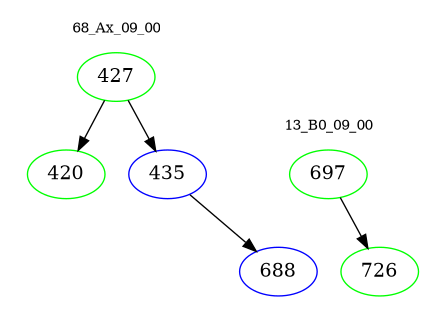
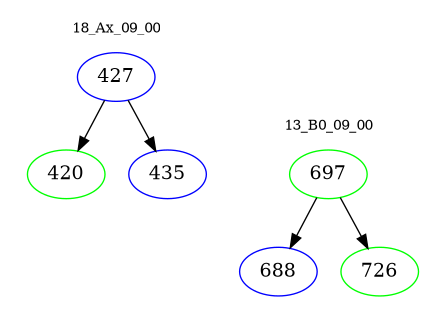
  digraph {
    node [color=blue]
    edge [color=black]
-   n1 [color=green label=427]
+   n1 [label=427]
    n2 [color=green label=420]
    n3 [label=435]
    n4 [color=green label=697]
    n5 [label=688]
    n6 [color=green label=726]
    subgraph cluster_1 {
      color=white
      fontsize=10
-     label="68_Ax_09_00"
+     label="18_Ax_09_00"
      n1
      n2
      n3
    }
    subgraph cluster_2 {
      color=white
      fontsize=10
      label="13_B0_09_00"
      n4
      n5
      n6
    }
    n1 -> n2
    n1 -> n3
-   n3 -> n5
+   n4 -> n5
    n4 -> n6
  }
